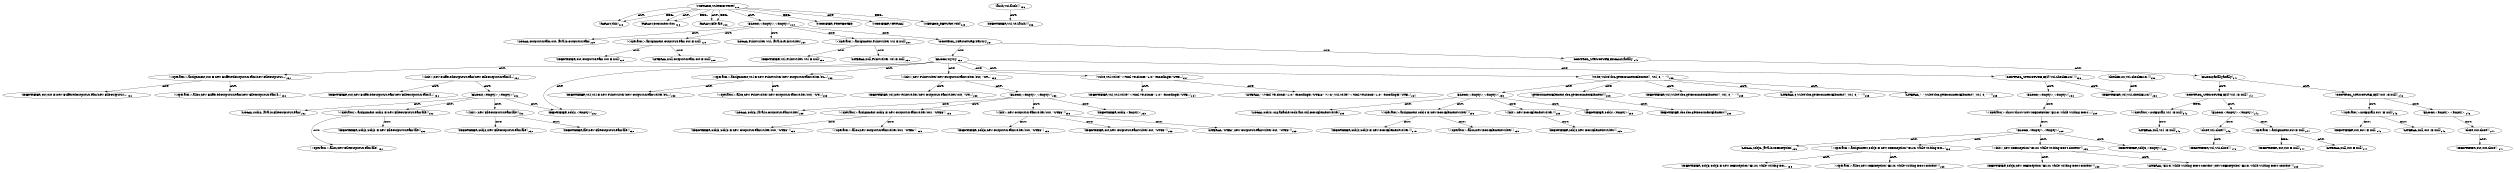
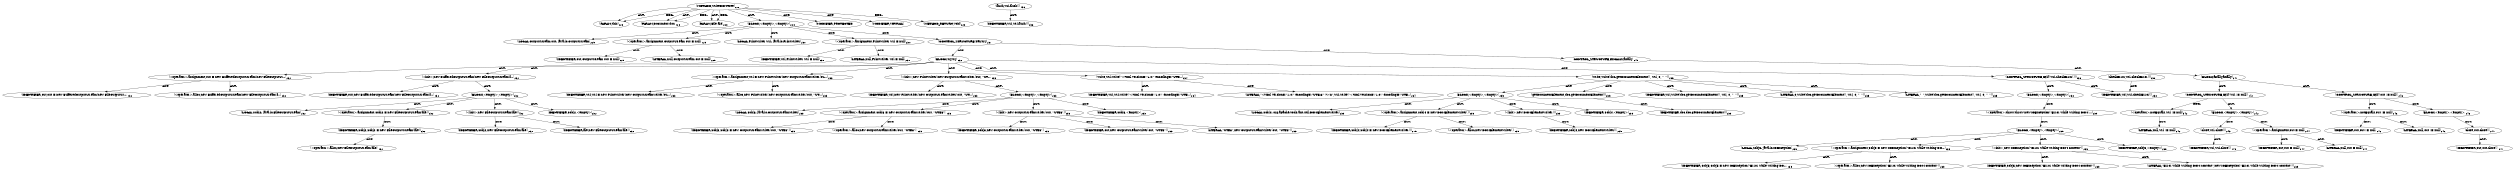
  digraph {
    n1 [label=<(METHOD,writeDOMTree)<SUB>228</SUB>>]
    n2 [label=<(PARAM,this)<SUB>228</SUB>>]
    n3 [label=<(PARAM,Document doc)<SUB>228</SUB>>]
    n4 [label=<(PARAM,File file)<SUB>228</SUB>>]
    n5 [label=<(BLOCK,&lt;empty&gt;,&lt;empty&gt;)<SUB>228</SUB>>]
    n6 [label=<(MODIFIER,PROTECTED)>]
    n7 [label=<(MODIFIER,VIRTUAL)>]
    n8 [label=<(METHOD_RETURN,void)<SUB>228</SUB>>]
    n9 [label=<(LOCAL,OutputStream out: java.io.OutputStream)<SUB>229</SUB>>]
    n10 [label=<(&lt;operator&gt;.assignment,OutputStream out = null)<SUB>229</SUB>>]
    n11 [label=<(LOCAL,PrintWriter wri: java.io.PrintWriter)<SUB>230</SUB>>]
    n12 [label=<(&lt;operator&gt;.assignment,PrintWriter wri = null)<SUB>230</SUB>>]
    n13 [label=<(CONTROL_STRUCTURE,TRY,try)<SUB>231</SUB>>]
    n14 [label=<(IDENTIFIER,out,OutputStream out = null)<SUB>229</SUB>>]
    n15 [label=<(LITERAL,null,OutputStream out = null)<SUB>229</SUB>>]
    n16 [label=<(IDENTIFIER,wri,PrintWriter wri = null)<SUB>230</SUB>>]
    n17 [label=<(LITERAL,null,PrintWriter wri = null)<SUB>230</SUB>>]
    n18 [label=<(BLOCK,try,try)<SUB>232</SUB>>]
    n19 [label=<(CONTROL_STRUCTURE,FINALLY,finally)<SUB>249</SUB>>]
    n20 [label=<(&lt;operator&gt;.assignment,out = new BufferedOutputStream(new FileOutputSt...)<SUB>232</SUB>>]
    n21 [label=<(&lt;init&gt;,new BufferedOutputStream(new FileOutputStream(f...)<SUB>232</SUB>>]
    n22 [label=<(&lt;operator&gt;.assignment,wri = new PrintWriter(new OutputStreamWriter(ou...)<SUB>233</SUB>>]
    n23 [label=<(&lt;init&gt;,new PrintWriter(new OutputStreamWriter(out, &quot;UT...)<SUB>233</SUB>>]
    n24 [label=<(write,wri.write(&quot;&lt;?xml version=\&quot;1.0\&quot; encoding=\&quot;UTF...)<SUB>234</SUB>>]
    n25 [label=<(write,write(doc.getDocumentElement(), wri, 0, &quot;  &quot;))<SUB>235</SUB>>]
    n26 [label=<(CONTROL_STRUCTURE,IF,if (wri.checkError()))<SUB>238</SUB>>]
    n27 [label=<(BLOCK,finally,finally)<SUB>241</SUB>>]
    n28 [label=<(IDENTIFIER,out,out = new BufferedOutputStream(new FileOutputSt...)<SUB>232</SUB>>]
    n29 [label=<(&lt;operator&gt;.alloc,new BufferedOutputStream(new FileOutputStream(f...)<SUB>232</SUB>>]
    n30 [label=<(IDENTIFIER,out,new BufferedOutputStream(new FileOutputStream(f...)<SUB>232</SUB>>]
    n31 [label=<(BLOCK,&lt;empty&gt;,&lt;empty&gt;)<SUB>232</SUB>>]
    n32 [label=<(IDENTIFIER,wri,wri = new PrintWriter(new OutputStreamWriter(ou...)<SUB>233</SUB>>]
    n33 [label=<(&lt;operator&gt;.alloc,new PrintWriter(new OutputStreamWriter(out, &quot;UT...)<SUB>233</SUB>>]
    n34 [label=<(IDENTIFIER,wri,new PrintWriter(new OutputStreamWriter(out, &quot;UT...)<SUB>233</SUB>>]
    n35 [label=<(BLOCK,&lt;empty&gt;,&lt;empty&gt;)<SUB>233</SUB>>]
    n36 [label=<(IDENTIFIER,wri,wri.write(&quot;&lt;?xml version=\&quot;1.0\&quot; encoding=\&quot;UTF...)<SUB>234</SUB>>]
    n37 [label=<(LITERAL,&quot;&lt;?xml version=\&quot;1.0\&quot; encoding=\&quot;UTF-8\&quot; ?&gt;\n&quot;,wri.write(&quot;&lt;?xml version=\&quot;1.0\&quot; encoding=\&quot;UTF...)<SUB>234</SUB>>]
    n38 [label=<(BLOCK,&lt;empty&gt;,&lt;empty&gt;)<SUB>235</SUB>>]
    n39 [label=<(getDocumentElement,doc.getDocumentElement())<SUB>235</SUB>>]
    n40 [label=<(IDENTIFIER,wri,write(doc.getDocumentElement(), wri, 0, &quot;  &quot;))<SUB>235</SUB>>]
    n41 [label=<(LITERAL,0,write(doc.getDocumentElement(), wri, 0, &quot;  &quot;))<SUB>235</SUB>>]
    n42 [label=<(LITERAL,&quot;  &quot;,write(doc.getDocumentElement(), wri, 0, &quot;  &quot;))<SUB>235</SUB>>]
    n43 [label=<(flush,wri.flush())<SUB>236</SUB>>]
    n44 [label=<(IDENTIFIER,wri,wri.flush())<SUB>236</SUB>>]
    n45 [label=<(BLOCK,&lt;empty&gt;,&lt;empty&gt;)<SUB>238</SUB>>]
    n46 [label=<(IDENTIFIER,wri,wri.checkError())<SUB>238</SUB>>]
    n47 [label=<(LOCAL,$obj2: java.io.FileOutputStream)<SUB>232</SUB>>]
    n48 [label=<(&lt;operator&gt;.assignment,$obj2 = new FileOutputStream(file))<SUB>232</SUB>>]
    n49 [label=<(&lt;init&gt;,new FileOutputStream(file))<SUB>432</SUB>>]
    n50 [label=<(IDENTIFIER,$obj2,&lt;empty&gt;)<SUB>232</SUB>>]
    n51 [label=<(IDENTIFIER,$obj2,$obj2 = new FileOutputStream(file))<SUB>232</SUB>>]
    n52 [label=<(&lt;operator&gt;.alloc,new FileOutputStream(file))<SUB>232</SUB>>]
    n53 [label=<(IDENTIFIER,$obj2,new FileOutputStream(file))<SUB>232</SUB>>]
    n54 [label=<(IDENTIFIER,file,new FileOutputStream(file))<SUB>232</SUB>>]
    n55 [label=<(LOCAL,$obj3: java.io.OutputStreamWriter)<SUB>233</SUB>>]
    n56 [label=<(&lt;operator&gt;.assignment,$obj3 = new OutputStreamWriter(out, &quot;UTF8&quot;))<SUB>233</SUB>>]
    n57 [label=<(&lt;init&gt;,new OutputStreamWriter(out, &quot;UTF8&quot;))<SUB>233</SUB>>]
    n58 [label=<(IDENTIFIER,$obj3,&lt;empty&gt;)<SUB>233</SUB>>]
    n59 [label=<(IDENTIFIER,$obj3,$obj3 = new OutputStreamWriter(out, &quot;UTF8&quot;))<SUB>233</SUB>>]
    n60 [label=<(&lt;operator&gt;.alloc,new OutputStreamWriter(out, &quot;UTF8&quot;))<SUB>233</SUB>>]
    n61 [label=<(IDENTIFIER,$obj3,new OutputStreamWriter(out, &quot;UTF8&quot;))<SUB>233</SUB>>]
    n62 [label=<(IDENTIFIER,out,new OutputStreamWriter(out, &quot;UTF8&quot;))<SUB>233</SUB>>]
    n63 [label=<(LITERAL,&quot;UTF8&quot;,new OutputStreamWriter(out, &quot;UTF8&quot;))<SUB>233</SUB>>]
    n64 [label=<(LOCAL,$obj4: org.apache.tools.ant.util.DOMElementWriter)<SUB>235</SUB>>]
    n65 [label=<(&lt;operator&gt;.assignment,$obj4 = new DOMElementWriter())<SUB>235</SUB>>]
    n66 [label=<(&lt;init&gt;,new DOMElementWriter())<SUB>235</SUB>>]
    n67 [label=<(IDENTIFIER,$obj4,&lt;empty&gt;)<SUB>235</SUB>>]
    n68 [label=<(IDENTIFIER,doc,doc.getDocumentElement())<SUB>235</SUB>>]
    n69 [label=<(IDENTIFIER,$obj4,$obj4 = new DOMElementWriter())<SUB>275</SUB>>]
    n70 [label=<(&lt;operator&gt;.alloc,new DOMElementWriter())<SUB>235</SUB>>]
    n71 [label=<(IDENTIFIER,$obj4,new DOMElementWriter())<SUB>235</SUB>>]
    n72 [label=<(checkError,wri.checkError())<SUB>238</SUB>>]
    n73 [label=<(&lt;operator&gt;.throw,throw new IOException(&quot;Error while writing DOM ...)<SUB>239</SUB>>]
    n74 [label=<(BLOCK,&lt;empty&gt;,&lt;empty&gt;)<SUB>239</SUB>>]
    n75 [label=<(LOCAL,$obj5: java.io.IOException)<SUB>239</SUB>>]
    n76 [label=<(&lt;operator&gt;.assignment,$obj5 = new IOException(&quot;Error while writing DO...)<SUB>239</SUB>>]
    n77 [label=<(&lt;init&gt;,new IOException(&quot;Error while writing DOM content&quot;))<SUB>239</SUB>>]
    n78 [label=<(IDENTIFIER,$obj5,&lt;empty&gt;)<SUB>239</SUB>>]
    n79 [label=<(IDENTIFIER,$obj5,$obj5 = new IOException(&quot;Error while writing DO...)<SUB>239</SUB>>]
    n80 [label=<(&lt;operator&gt;.alloc,new IOException(&quot;Error while writing DOM content&quot;))<SUB>239</SUB>>]
    n81 [label=<(IDENTIFIER,$obj5,new IOException(&quot;Error while writing DOM content&quot;))<SUB>239</SUB>>]
    n82 [label=<(LITERAL,&quot;Error while writing DOM content&quot;,new IOException(&quot;Error while writing DOM content&quot;))<SUB>239</SUB>>]
    n83 [label=<(CONTROL_STRUCTURE,IF,if (wri != null))<SUB>242</SUB>>]
    n84 [label=<(CONTROL_STRUCTURE,IF,if (out != null))<SUB>246</SUB>>]
    n85 [label=<(&lt;operator&gt;.notEquals,wri != null)<SUB>342</SUB>>]
    n86 [label=<(BLOCK,&lt;empty&gt;,&lt;empty&gt;)<SUB>242</SUB>>]
    n87 [label=<(&lt;operator&gt;.notEquals,out != null)<SUB>246</SUB>>]
    n88 [label=<(BLOCK,&lt;empty&gt;,&lt;empty&gt;)<SUB>246</SUB>>]
    n89 [label=<(LITERAL,null,wri != null)<SUB>242</SUB>>]
    n90 [label=<(close,wri.close())<SUB>243</SUB>>]
    n91 [label=<(&lt;operator&gt;.assignment,out = null)<SUB>244</SUB>>]
    n92 [label=<(IDENTIFIER,wri,wri.close())<SUB>243</SUB>>]
    n93 [label=<(IDENTIFIER,out,out = null)<SUB>244</SUB>>]
    n94 [label=<(LITERAL,null,out = null)<SUB>244</SUB>>]
    n95 [label=<(IDENTIFIER,out,out != null)<SUB>246</SUB>>]
    n96 [label=<(LITERAL,null,out != null)<SUB>246</SUB>>]
    n97 [label=<(close,out.close())<SUB>247</SUB>>]
    n98 [label=<(IDENTIFIER,out,out.close())<SUB>247</SUB>>]
    n1 -> n2 [label="AST: "]
    n1 -> n2 [label="DDG: "]
    n1 -> n3 [label="AST: "]
    n1 -> n3 [label="DDG: "]
    n1 -> n4 [label="AST: "]
    n1 -> n4 [label="DDG: "]
    n1 -> n5 [label="AST: "]
-   n1 -> n6 [label="DDG: "]
+   n1 -> n6 [label="AST: "]
    n1 -> n7 [label="AST: "]
    n1 -> n8 [label="DDG: "]
    n5 -> n9 [label="AST: "]
    n5 -> n10 [label="AST: "]
    n5 -> n11 [label="AST: "]
    n5 -> n12 [label="AST: "]
    n5 -> n13 [label="AST: "]
    n10 -> n14 [label="AST: "]
    n10 -> n15 [label="AST: "]
    n12 -> n16 [label="AST: "]
    n12 -> n17 [label="AST: "]
    n13 -> n18 [label="AST: "]
    n13 -> n19 [label="AST: "]
    n18 -> n20 [label="AST: "]
-   n18 -> n50 [label="AST: "]
+   n18 -> n21 [label="AST: "]
    n18 -> n22 [label="AST: "]
    n18 -> n23 [label="AST: "]
    n18 -> n24 [label="AST: "]
    n18 -> n25 [label="AST: "]
    n18 -> n26 [label="AST: "]
    n19 -> n27 [label="AST: "]
    n20 -> n28 [label="AST: "]
    n20 -> n29 [label="AST: "]
    n21 -> n30 [label="AST: "]
    n21 -> n31 [label="AST: "]
    n22 -> n32 [label="AST: "]
    n22 -> n33 [label="AST: "]
    n23 -> n34 [label="AST: "]
    n23 -> n35 [label="AST: "]
    n24 -> n36 [label="AST: "]
    n24 -> n37 [label="AST: "]
    n25 -> n38 [label="AST: "]
    n25 -> n39 [label="AST: "]
    n25 -> n40 [label="AST: "]
    n25 -> n41 [label="AST: "]
    n25 -> n42 [label="AST: "]
    n26 -> n45 [label="AST: "]
    n26 -> n46 [label="AST: "]
    n27 -> n83 [label="AST: "]
    n27 -> n84 [label="AST: "]
    n31 -> n47 [label="AST: "]
    n31 -> n48 [label="AST: "]
    n31 -> n49 [label="AST: "]
    n31 -> n50 [label="AST: "]
    n35 -> n55 [label="AST: "]
    n35 -> n56 [label="AST: "]
    n35 -> n57 [label="AST: "]
    n35 -> n58 [label="AST: "]
    n38 -> n64 [label="AST: "]
    n38 -> n65 [label="AST: "]
    n38 -> n66 [label="AST: "]
    n38 -> n67 [label="AST: "]
    n39 -> n68 [label="AST: "]
    n43 -> n44 [label="AST: "]
    n45 -> n73 [label="AST: "]
    n48 -> n51 [label="AST: "]
-   n48 -> n52 [label="AST: "]
+   n51 -> n52 [label="AST: "]
    n49 -> n53 [label="AST: "]
    n49 -> n54 [label="AST: "]
    n56 -> n59 [label="AST: "]
    n56 -> n60 [label="AST: "]
    n57 -> n61 [label="AST: "]
    n57 -> n62 [label="AST: "]
    n57 -> n63 [label="AST: "]
    n65 -> n69 [label="AST: "]
    n65 -> n70 [label="AST: "]
    n66 -> n71 [label="AST: "]
    n72 -> n46 [label="AST: "]
    n73 -> n74 [label="AST: "]
    n74 -> n75 [label="AST: "]
    n74 -> n76 [label="AST: "]
    n74 -> n77 [label="AST: "]
    n74 -> n78 [label="AST: "]
    n76 -> n79 [label="AST: "]
    n76 -> n80 [label="AST: "]
    n77 -> n81 [label="AST: "]
    n77 -> n82 [label="AST: "]
    n83 -> n85 [label="DDG: "]
    n83 -> n86 [label="AST: "]
    n84 -> n87 [label="AST: "]
    n84 -> n88 [label="AST: "]
    n85 -> n89 [label="AST: "]
    n86 -> n90 [label="AST: "]
    n86 -> n91 [label="AST: "]
    n87 -> n95 [label="AST: "]
    n87 -> n96 [label="AST: "]
    n88 -> n97 [label="AST: "]
    n90 -> n92 [label="AST: "]
-   n91 -> n93 [label="DDG: "]
+   n91 -> n93 [label="AST: "]
    n91 -> n94 [label="AST: "]
    n97 -> n98 [label="AST: "]
  }
